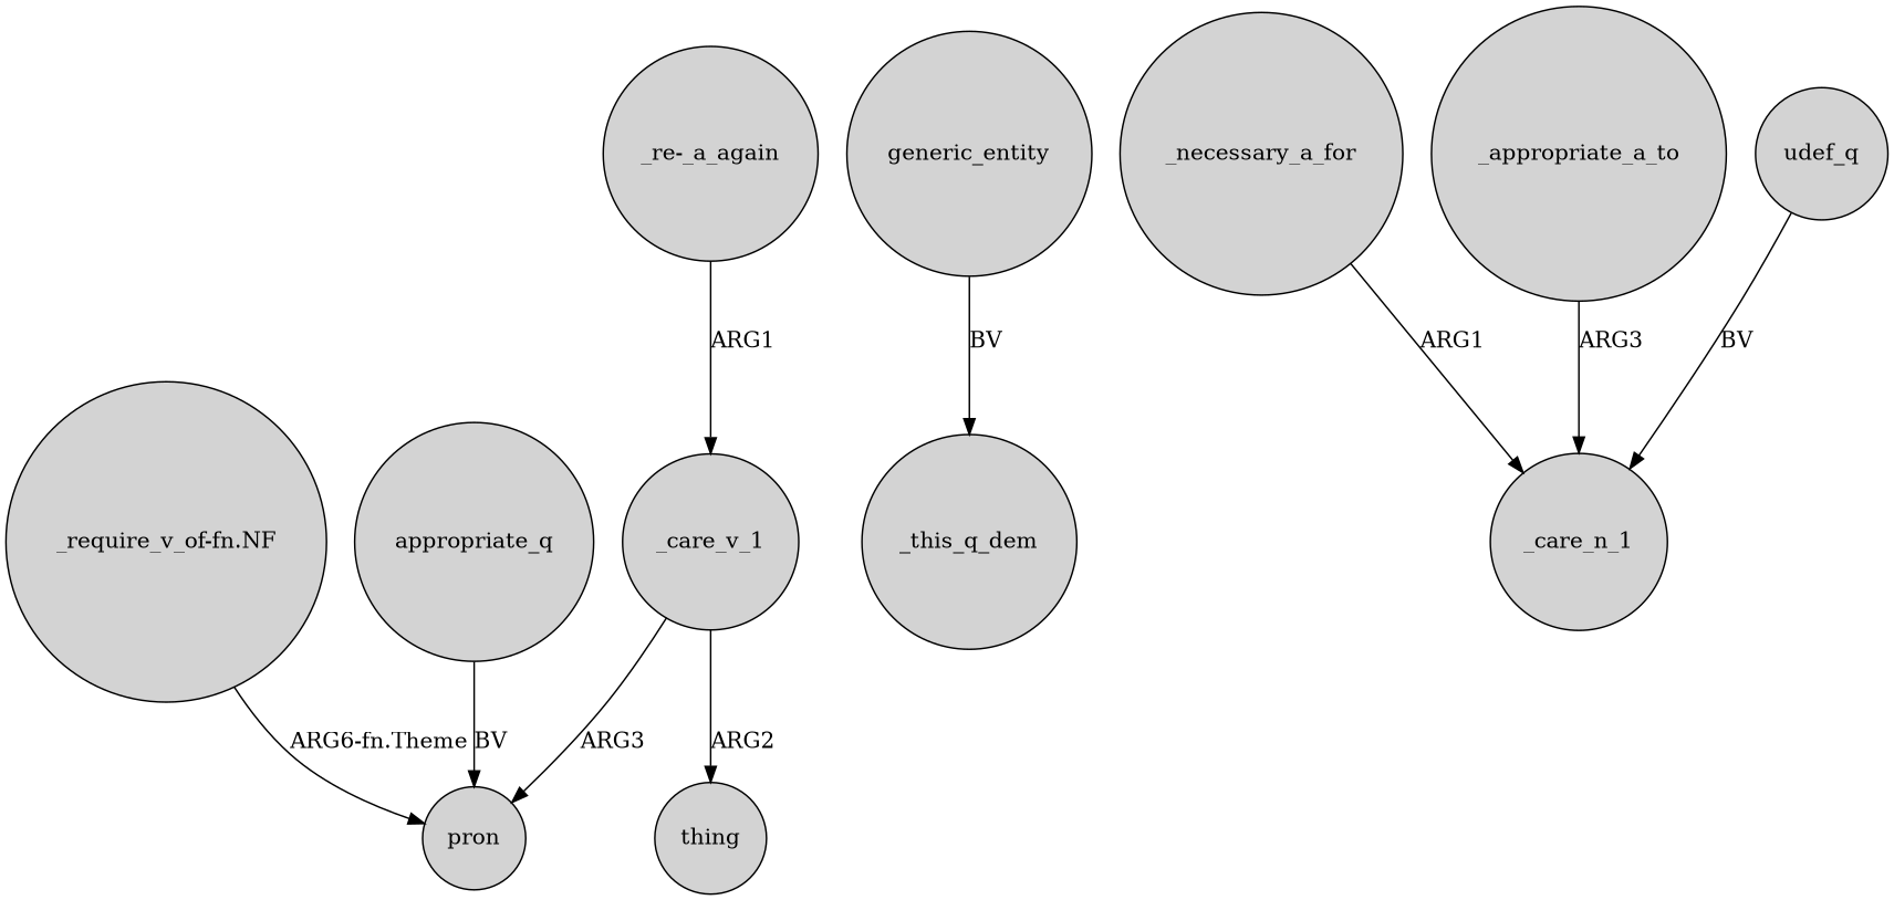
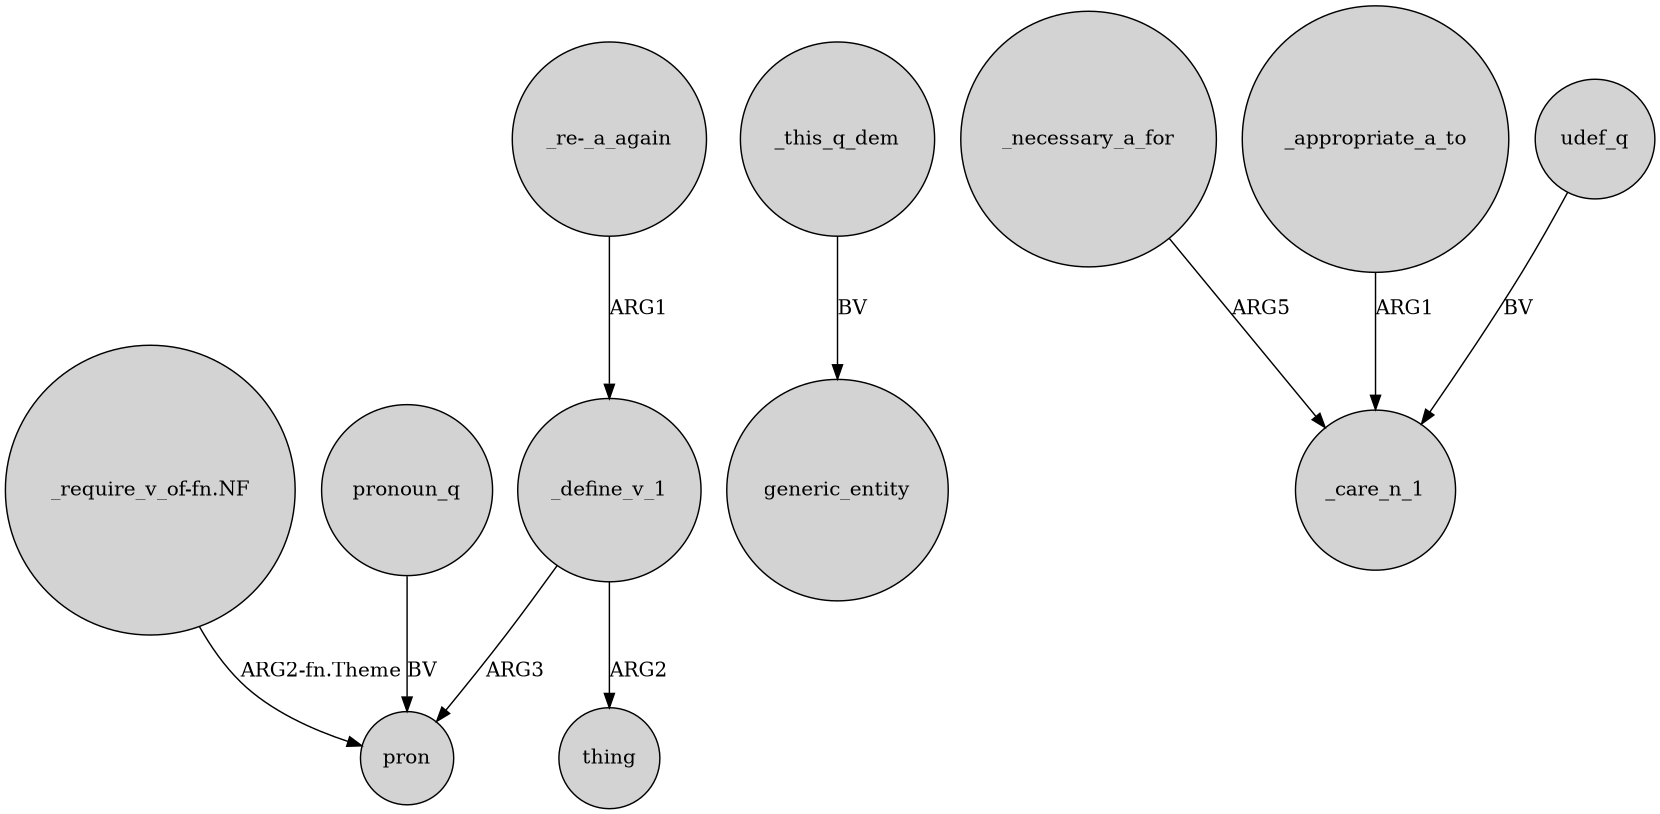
  digraph {
    node [shape=circle style=filled]
    "_require_v_of-fn.NF"
    pron
-   _define_v_1 [label=_care_v_1]
+   _define_v_1
    thing
    "_re-_a_again"
    _this_q_dem
    generic_entity
    _necessary_a_for
    _care_n_1
    _appropriate_a_to
    udef_q
-   pronoun_q [label=appropriate_q]
-   "_require_v_of-fn.NF" -> pron [label="ARG6-fn.Theme"]
+   pronoun_q
+   "_require_v_of-fn.NF" -> pron [label="ARG2-fn.Theme"]
    _define_v_1 -> pron [label=ARG3]
    _define_v_1 -> thing [label=ARG2]
    "_re-_a_again" -> _define_v_1 [label=ARG1]
-   generic_entity -> _this_q_dem [label=BV]
-   _necessary_a_for -> _care_n_1 [label=ARG1]
-   _appropriate_a_to -> _care_n_1 [label=ARG3]
+   _this_q_dem -> generic_entity [label=BV]
+   _necessary_a_for -> _care_n_1 [label=ARG5]
+   _appropriate_a_to -> _care_n_1 [label=ARG1]
    udef_q -> _care_n_1 [label=BV]
    pronoun_q -> pron [label=BV]
  }
